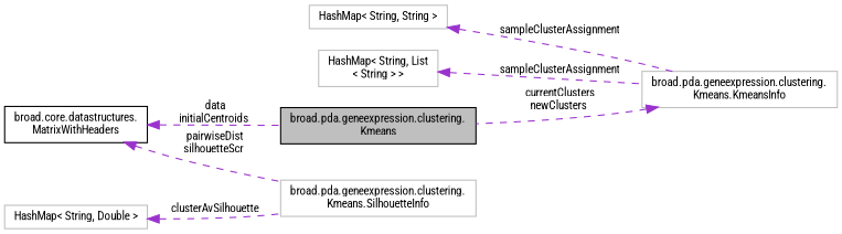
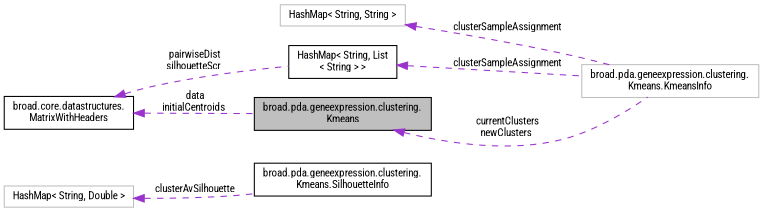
  digraph {
    fontname="Roboto Condensed"
    rankdir=LR
    node [color=grey75 fillcolor=white fontname="Roboto Condensed" fontsize=10 shape=record style=filled]
    edge [color=darkorchid3 dir=back fontname="Roboto Condensed" fontsize=10 labelfontname=Helvetica labelfontsize=10 style=dashed]
    n1 [color=black fillcolor=grey75 fontcolor=black height=0.2 label="broad.pda.geneexpression.clustering.\lKmeans" width=0.4]
-   n2 [height=0.2 label="broad.pda.geneexpression.clustering.\lKmeans.SilhouetteInfo" width=0.4]
+   n2 [color=black height=0.2 label="broad.pda.geneexpression.clustering.\lKmeans.SilhouetteInfo" width=0.4]
    n3 [color=black height=0.2 label="broad.core.datastructures.\lMatrixWithHeaders" width=0.4]
    n4 [height=0.2 label="broad.pda.geneexpression.clustering.\lKmeans.KmeansInfo" width=0.4]
    n5 [height=0.2 label="HashMap\< String, Double \>" width=0.4]
    n6 [height=0.2 label="HashMap\< String, String \>" width=0.4]
-   n7 [height=0.2 label="HashMap\< String, List\l\< String \> \>" width=0.4]
+   n7 [color=black height=0.2 label="HashMap\< String, List\l\< String \> \>" width=0.4]
    n3 -> n1 [label=" data\ninitialCentroids"]
-   n3 -> n2 [label=" pairwiseDist\nsilhouetteScr"]
-   n4 -> n1 [label=" currentClusters\nnewClusters"]
+   n3 -> n7 [label=" pairwiseDist\nsilhouetteScr"]
+   n1 -> n4 [label=" currentClusters\nnewClusters"]
    n5 -> n2 [label=" clusterAvSilhouette"]
-   n6 -> n4 [label=" sampleClusterAssignment"]
-   n7 -> n4 [label=" sampleClusterAssignment"]
+   n6 -> n4 [label=" clusterSampleAssignment"]
+   n7 -> n4 [label=" clusterSampleAssignment"]
  }
